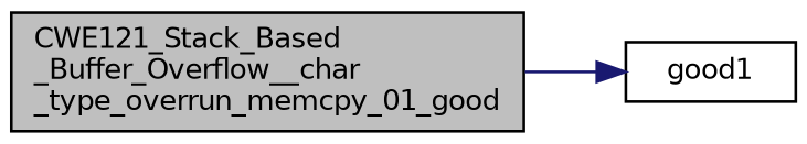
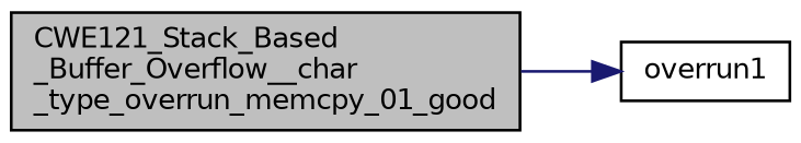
  digraph {
    rankdir=LR
    node [color=black fontname=Helvetica fontsize=10 shape=record style=filled]
    n1 [fillcolor=grey75 fontcolor=black height=0.2 label="CWE121_Stack_Based\l_Buffer_Overflow__char\l_type_overrun_memcpy_01_good" width=0.4]
-   n2 [fillcolor=white height=0.2 label=good1 width=0.4]
+   n2 [fillcolor=white height=0.2 label=overrun1 width=0.4]
    n1 -> n2 [color=midnightblue fontname=Helvetica fontsize=10 labelfontname=Helvetica labelfontsize=10 style=solid]
  }
